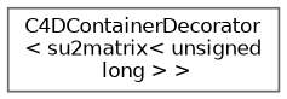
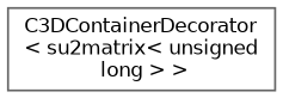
  digraph {
    rankdir=LR
-   n1 [color=grey40 fillcolor=white fontname=Helvetica fontsize=10 height=0.2 label="C4DContainerDecorator\l\< su2matrix\< unsigned\l long \> \>" shape=box style=filled width=0.4]
+   n1 [color=grey40 fillcolor=white fontname=Helvetica fontsize=10 height=0.2 label="C3DContainerDecorator\l\< su2matrix\< unsigned\l long \> \>" shape=box style=filled width=0.4]
  }
